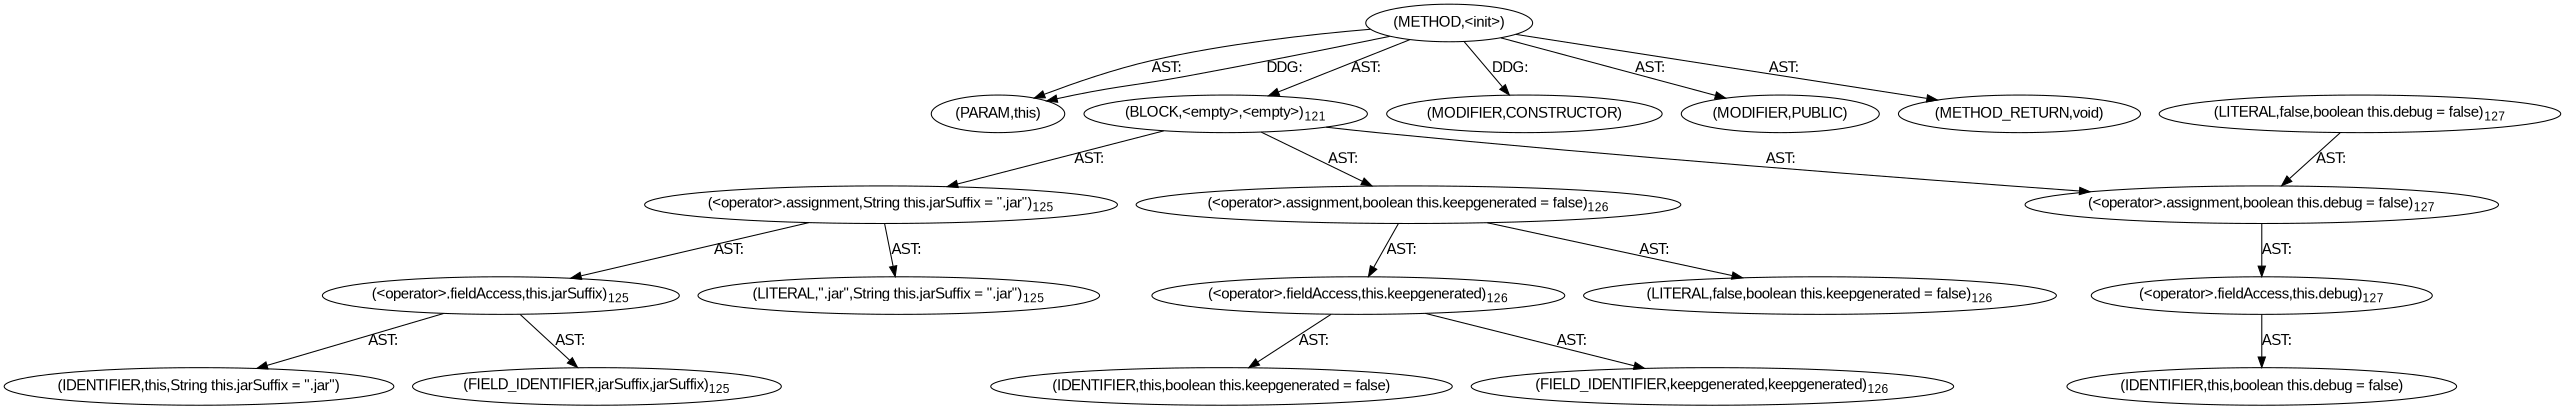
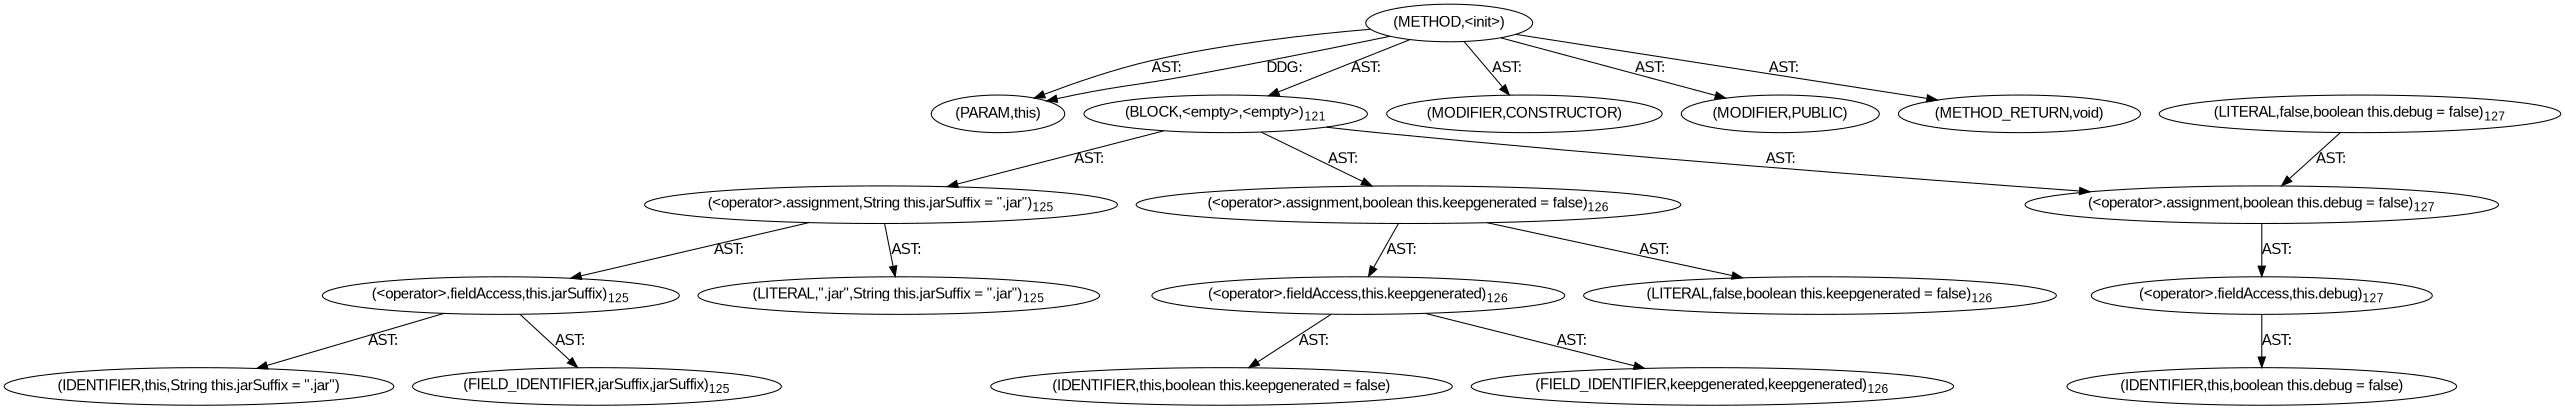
  digraph {
    fontname="Liberation Sans"
    node [fontname="Liberation Sans"]
    edge [fontname="Liberation Sans"]
    n1 [label=<(METHOD,&lt;init&gt;)>]
    n2 [label=<(PARAM,this)>]
    n3 [label=<(BLOCK,&lt;empty&gt;,&lt;empty&gt;)<SUB>121</SUB>>]
    n4 [label=<(MODIFIER,CONSTRUCTOR)>]
    n5 [label=<(MODIFIER,PUBLIC)>]
    n6 [label=<(METHOD_RETURN,void)>]
    n7 [label=<(&lt;operator&gt;.assignment,String this.jarSuffix = &quot;.jar&quot;)<SUB>125</SUB>>]
    n8 [label=<(&lt;operator&gt;.assignment,boolean this.keepgenerated = false)<SUB>126</SUB>>]
    n9 [label=<(&lt;operator&gt;.assignment,boolean this.debug = false)<SUB>127</SUB>>]
    n10 [label=<(&lt;operator&gt;.fieldAccess,this.jarSuffix)<SUB>125</SUB>>]
    n11 [label=<(LITERAL,&quot;.jar&quot;,String this.jarSuffix = &quot;.jar&quot;)<SUB>125</SUB>>]
    n12 [label=<(&lt;operator&gt;.fieldAccess,this.keepgenerated)<SUB>126</SUB>>]
    n13 [label=<(LITERAL,false,boolean this.keepgenerated = false)<SUB>126</SUB>>]
    n14 [label=<(&lt;operator&gt;.fieldAccess,this.debug)<SUB>127</SUB>>]
    n15 [label=<(IDENTIFIER,this,String this.jarSuffix = &quot;.jar&quot;)>]
    n16 [label=<(FIELD_IDENTIFIER,jarSuffix,jarSuffix)<SUB>125</SUB>>]
    n17 [label=<(IDENTIFIER,this,boolean this.keepgenerated = false)>]
    n18 [label=<(FIELD_IDENTIFIER,keepgenerated,keepgenerated)<SUB>126</SUB>>]
    n19 [label=<(IDENTIFIER,this,boolean this.debug = false)>]
    n20 [label=<(LITERAL,false,boolean this.debug = false)<SUB>127</SUB>>]
    n1 -> n2 [label="AST: "]
    n1 -> n2 [label="DDG: "]
    n1 -> n3 [label="AST: "]
-   n1 -> n4 [label="DDG: "]
+   n1 -> n4 [label="AST: "]
    n1 -> n5 [label="AST: "]
    n1 -> n6 [label="AST: "]
    n3 -> n7 [label="AST: "]
    n3 -> n8 [label="AST: "]
    n3 -> n9 [label="AST: "]
    n7 -> n10 [label="AST: "]
    n7 -> n11 [label="AST: "]
    n8 -> n12 [label="AST: "]
    n8 -> n13 [label="AST: "]
    n9 -> n14 [label="AST: "]
    n10 -> n15 [label="AST: "]
    n10 -> n16 [label="AST: "]
    n12 -> n17 [label="AST: "]
    n12 -> n18 [label="AST: "]
    n14 -> n19 [label="AST: "]
    n20 -> n9 [label="AST: "]
  }
